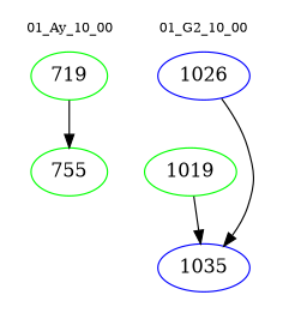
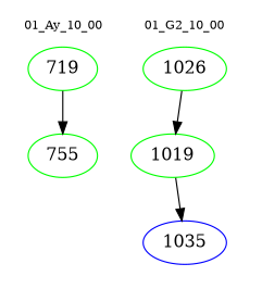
  digraph {
    node [color=green]
    edge [color=black]
    n1 [label=719]
    n2 [label=755]
-   n3 [color=blue label=1026]
+   n3 [label=1026]
    n4 [label=1019]
    n5 [color=blue label=1035]
    subgraph cluster_1 {
      color=white
      fontsize=10
      label="01_Ay_10_00"
      n1
      n2
    }
    subgraph cluster_2 {
      color=white
      fontsize=10
      label="01_G2_10_00"
      n3
      n4
      n5
    }
    n1 -> n2
-   n3 -> n5
+   n3 -> n4
    n4 -> n5
  }
